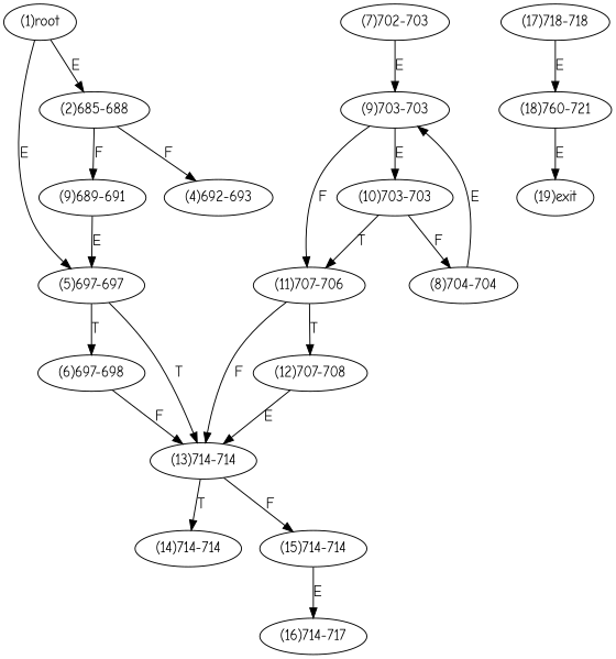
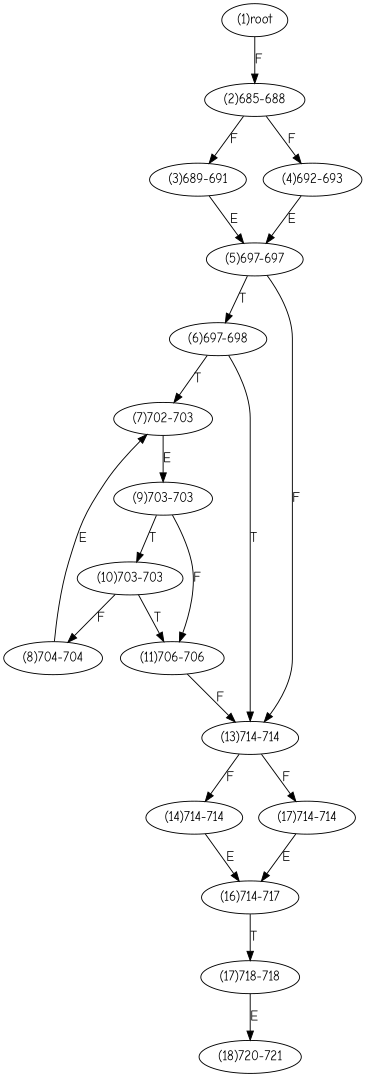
  digraph {
    fontname="Comic Neue"
    node [fontname="Comic Neue"]
    edge [fontname="Comic Neue"]
    n1 [label="(1)root"]
    n2 [label="(2)685-688"]
-   n3 [label="(9)689-691"]
+   n3 [label="(3)689-691"]
    n4 [label="(4)692-693"]
    n5 [label="(5)697-697"]
    n6 [label="(6)697-698"]
    n7 [label="(13)714-714"]
    n8 [label="(7)702-703"]
    n9 [label="(14)714-714"]
-   n10 [label="(15)714-714"]
+   n10 [label="(17)714-714"]
    n11 [label="(9)703-703"]
    n12 [label="(10)703-703"]
-   n13 [label="(11)707-706"]
+   n13 [label="(11)706-706"]
    n14 [label="(8)704-704"]
-   n15 [label="(12)707-708"]
    n16 [label="(16)714-717"]
    n17 [label="(17)718-718"]
-   n18 [label="(18)760-721"]
-   n19 [label="(19)exit"]
-   n1 -> n2 [label=E]
+   n18 [label="(18)720-721"]
+   n1 -> n2 [label=F]
    n2 -> n3 [label=F]
    n2 -> n4 [label=F]
    n3 -> n5 [label=E]
-   n1 -> n5 [label=E]
+   n4 -> n5 [label=E]
    n5 -> n6 [label=T]
-   n5 -> n7 [label=T]
-   n6 -> n7 [label=F]
-   n7 -> n9 [label=T]
+   n5 -> n7 [label=F]
+   n6 -> n7 [label=T]
+   n6 -> n8 [label=T]
+   n7 -> n9 [label=F]
    n7 -> n10 [label=F]
    n8 -> n11 [label=E]
+   n9 -> n16 [label=E]
    n10 -> n16 [label=E]
-   n11 -> n12 [label=E]
+   n11 -> n12 [label=T]
    n11 -> n13 [label=F]
    n12 -> n13 [label=T]
    n12 -> n14 [label=F]
    n13 -> n7 [label=F]
-   n13 -> n15 [label=T]
-   n14 -> n11 [label=E]
-   n15 -> n7 [label=E]
+   n14 -> n8 [label=E]
+   n16 -> n17 [label=T]
    n17 -> n18 [label=E]
-   n18 -> n19 [label=E]
  }
